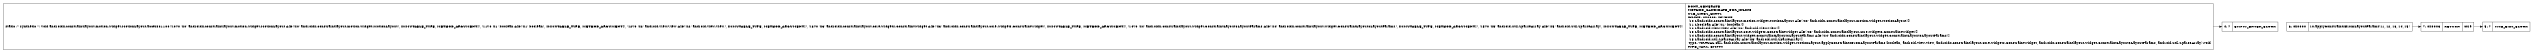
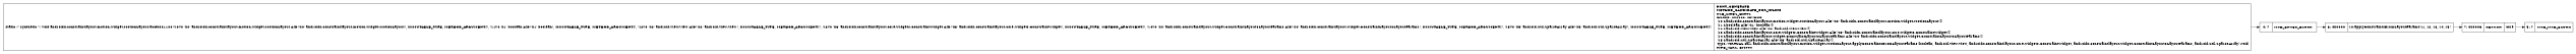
  digraph {
    rankdir=LR
    node [shape=record]
-   n1 [label="{4\:\ ?|EMPTY_ENTER_BLOCK\l}"]
+   n1 [label="{4\:\ ?|MTH_ENTER_BLOCK\l}"]
    n2 [label="{6\:\ 0x0000|r0.applyConstraintsFromLayoutParams(r1, r2, r3, r4, r5)\l}"]
    n3 [label="{7\:\ 0x0003|RETURN\l|core\l}"]
-   n4 [label="{5\:\ ?|MTH_EXIT_BLOCK\l}"]
+   n4 [label="{5\:\ ?|MTH_MTH_BLOCK\l}"]
    n5 [label="{static \/* synthetic *\/ void androidx.constraintlayout.motion.widget.MotionLayout.access$1100((r0v0 'x0' androidx.constraintlayout.motion.widget.MotionLayout A[D('x0' androidx.constraintlayout.motion.widget.MotionLayout), IMMUTABLE_TYPE, METHOD_ARGUMENT]), (r1v0 'x1' boolean A[D('x1' boolean), IMMUTABLE_TYPE, METHOD_ARGUMENT]), (r2v0 'x2' android.view.View A[D('x2' android.view.View), IMMUTABLE_TYPE, METHOD_ARGUMENT]), (r3v0 'x3' androidx.constraintlayout.core.widgets.ConstraintWidget A[D('x3' androidx.constraintlayout.core.widgets.ConstraintWidget), IMMUTABLE_TYPE, METHOD_ARGUMENT]), (r4v0 'x4' androidx.constraintlayout.widget.ConstraintLayout$LayoutParams A[D('x4' androidx.constraintlayout.widget.ConstraintLayout$LayoutParams), IMMUTABLE_TYPE, METHOD_ARGUMENT]), (r5v0 'x5' android.util.SparseArray A[D('x5' android.util.SparseArray), IMMUTABLE_TYPE, METHOD_ARGUMENT]))  | DONT_GENERATE\lMETHOD_CANDIDATE_FOR_INLINE\lUSE_LINES_HINTS\lINLINE: 0x0000: INVOKE  \l  (r0 I:androidx.constraintlayout.motion.widget.MotionLayout A[D('x0' androidx.constraintlayout.motion.widget.MotionLayout)])\l  (r1 I:boolean A[D('x1' boolean)])\l  (r2 I:android.view.View A[D('x2' android.view.View)])\l  (r3 I:androidx.constraintlayout.core.widgets.ConstraintWidget A[D('x3' androidx.constraintlayout.core.widgets.ConstraintWidget)])\l  (r4 I:androidx.constraintlayout.widget.ConstraintLayout$LayoutParams A[D('x4' androidx.constraintlayout.widget.ConstraintLayout$LayoutParams)])\l  (r5 I:android.util.SparseArray A[D('x5' android.util.SparseArray)])\l type: VIRTUAL call: androidx.constraintlayout.motion.widget.MotionLayout.applyConstraintsFromLayoutParams(boolean, android.view.View, androidx.constraintlayout.core.widgets.ConstraintWidget, androidx.constraintlayout.widget.ConstraintLayout$LayoutParams, android.util.SparseArray):void\lTYPE_VARS: EMPTY\l}"]
+   n1 -> n2
    n2 -> n3
    n3 -> n4
    n5 -> n1
  }
